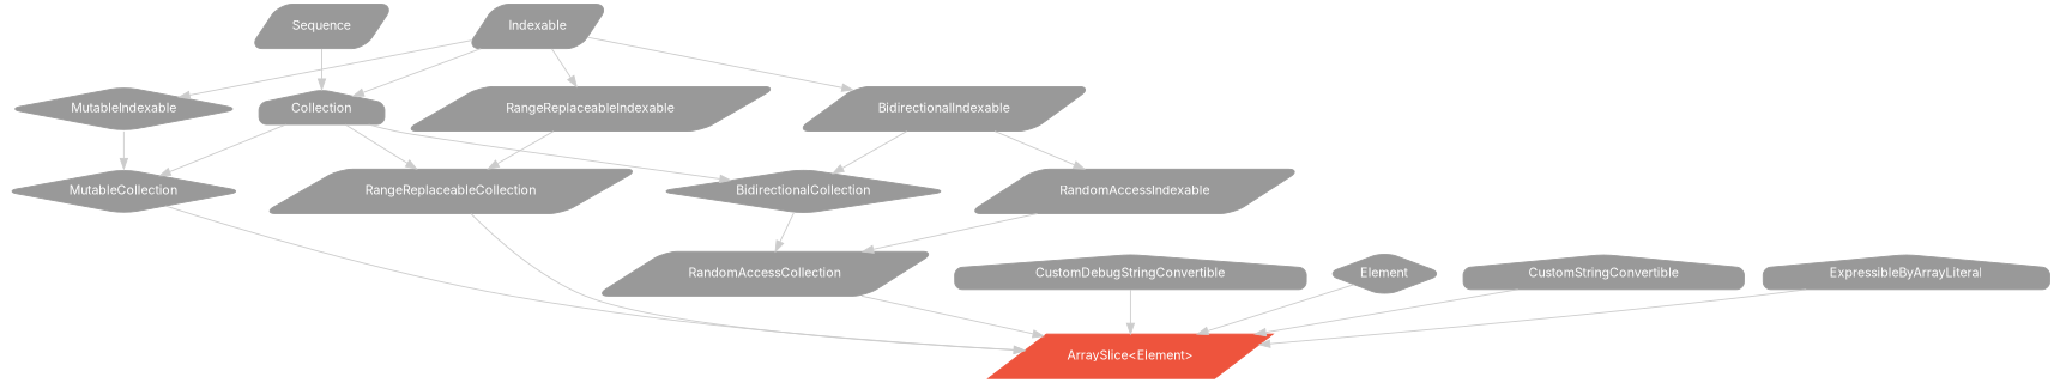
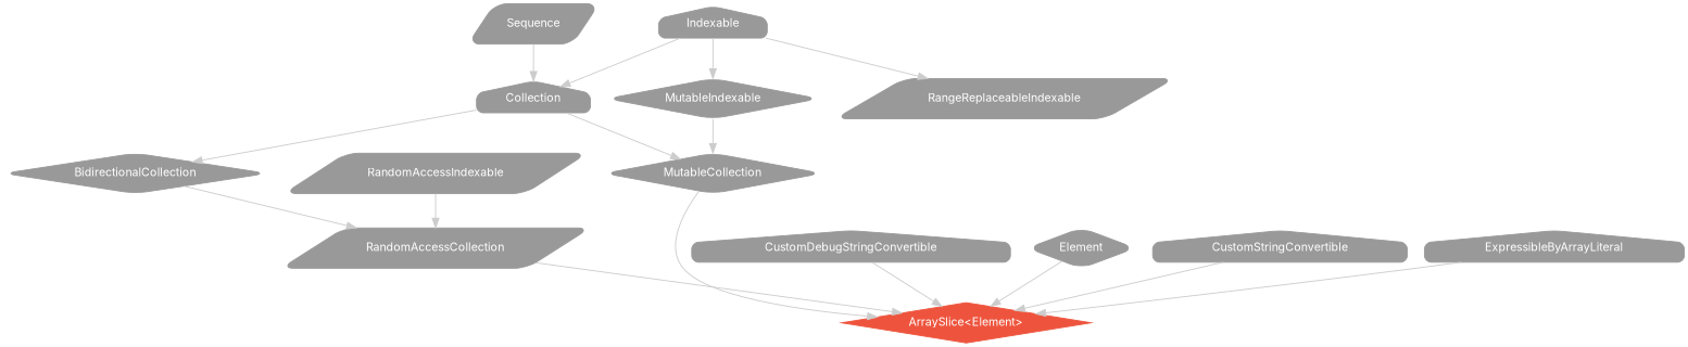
  strict digraph {
    fontname=Inter
    node [color="#999999" fillcolor="#999999" fontcolor=white fontname=Inter fontsize=12 margin="0.07,0.05" shape=parallelogram style="filled,rounded"]
    edge [color="#cccccc" fontname=Inter]
-   "ArraySlice<Element>" [color="#ee543d" fillcolor="#ee543d" height=0.3 style=filled]
+   "ArraySlice<Element>" [color="#ee543d" fillcolor="#ee543d" height=0.3 shape=diamond style=filled]
    BidirectionalCollection [height=0.3 shape=diamond]
    RandomAccessCollection [height=0.3]
-   BidirectionalIndexable [height=0.3]
    RandomAccessIndexable [height=0.3]
    Collection [height=0.3 shape=house]
    MutableCollection [height=0.3 shape=diamond]
-   RangeReplaceableCollection [height=0.3]
    CustomDebugStringConvertible [height=0.3 shape=house]
    n10 [height=0.3 label=Element shape=diamond]
    CustomStringConvertible [height=0.3 shape=house]
    ExpressibleByArrayLiteral [height=0.3 shape=house]
-   Indexable [height=0.3]
+   Indexable [height=0.3 shape=house]
    MutableIndexable [height=0.3 shape=diamond]
    RangeReplaceableIndexable [height=0.3]
    Sequence [height=0.3]
    subgraph sub_1 {
      rank=max
      "ArraySlice<Element>"
    }
    BidirectionalCollection -> RandomAccessCollection
    RandomAccessCollection -> "ArraySlice<Element>"
-   BidirectionalIndexable -> BidirectionalCollection
-   BidirectionalIndexable -> RandomAccessIndexable
    RandomAccessIndexable -> RandomAccessCollection
    Collection -> BidirectionalCollection
    Collection -> MutableCollection
-   Collection -> RangeReplaceableCollection
    MutableCollection -> "ArraySlice<Element>"
-   RangeReplaceableCollection -> "ArraySlice<Element>"
    CustomDebugStringConvertible -> "ArraySlice<Element>"
    n10 -> "ArraySlice<Element>"
    CustomStringConvertible -> "ArraySlice<Element>"
    ExpressibleByArrayLiteral -> "ArraySlice<Element>"
-   Indexable -> BidirectionalIndexable
    Indexable -> Collection
    Indexable -> MutableIndexable
    Indexable -> RangeReplaceableIndexable
    MutableIndexable -> MutableCollection
-   RangeReplaceableIndexable -> RangeReplaceableCollection
    Sequence -> Collection
  }
